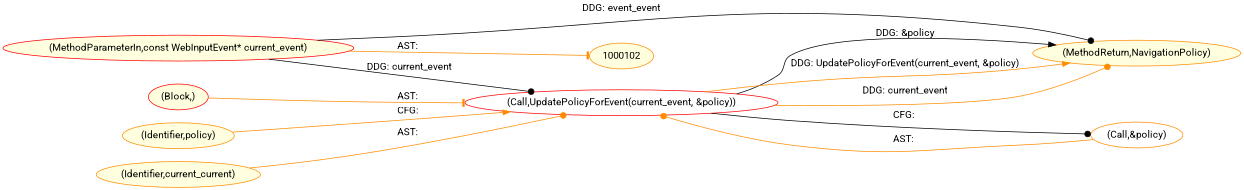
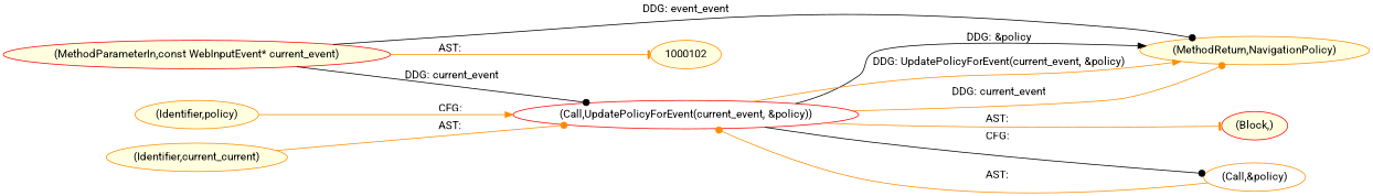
  digraph {
    fontname=Roboto
    rankdir=LR
    node [color=darkorange fillcolor=lightyellow fontname=Roboto style=filled]
    edge [arrowhead=dot color=darkorange fontname=Roboto]
    n1 [color=red label="(MethodParameterIn,const WebInputEvent* current_event)"]
    n2 [color=red fillcolor=white label="(Call,UpdatePolicyForEvent(current_event, &policy))"]
    n3 [label="(MethodReturn,NavigationPolicy)"]
    1000102
    n5 [color=red label="(Block,)"]
    n6 [fillcolor=white label="(Call,&policy)"]
    n7 [label="(Identifier,policy)"]
    n8 [label="(Identifier,current_current)"]
    n1 -> n2 [color=black label="DDG: current_event"]
    n1 -> n3 [color=black label="DDG: event_event"]
    n1 -> 1000102 [arrowhead=tee label="AST: "]
    n2 -> n3 [arrowhead=normal color=black label="DDG: &policy"]
    n2 -> n3 [arrowhead=normal label="DDG: UpdatePolicyForEvent(current_event, &policy)"]
    n2 -> n3 [label="DDG: current_event"]
-   n5 -> n2 [arrowhead=tee label="AST: "]
+   n2 -> n5 [arrowhead=tee label="AST: "]
    n2 -> n6 [color=black label="CFG: "]
    n6 -> n2 [label="AST: "]
    n7 -> n2 [arrowhead=normal label="CFG: "]
    n8 -> n2 [label="AST: "]
  }
